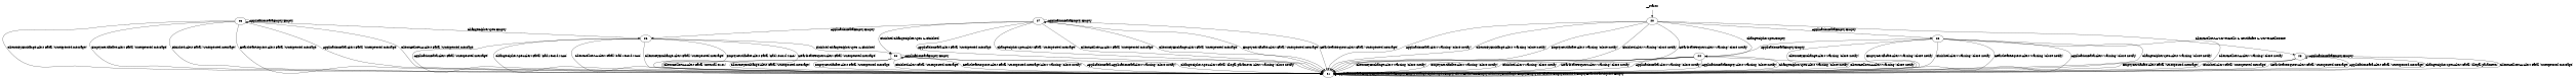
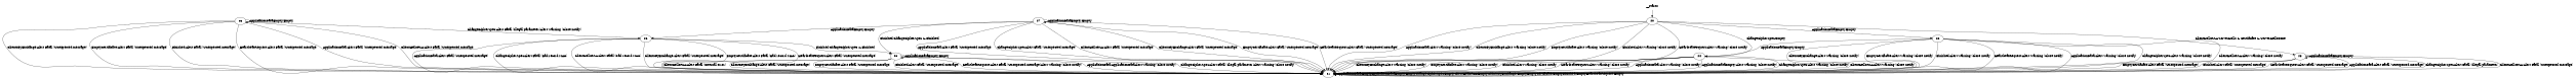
  digraph {
    n1 [label=s0]
    n2 [label=s1]
    n3 [label=s2]
    n4 [label=s3]
    n5 [label=s4]
    n6 [label=s5]
    n7 [label=s6]
    n8 [label=s8]
    n9 [label=s7]
    __start0 [shape=none]
    n1 -> n2 [label="ApplicationData/Alert Warning (Close notify)"]
    n1 -> n2 [label="ClientKeyExchange/Alert Warning (Close notify)"]
    n1 -> n2 [label="EmptyCertificate/Alert Warning (Close notify)"]
    n1 -> n2 [label="Finished/Alert Warning (Close notify)"]
    n1 -> n2 [label="HeartbeatRequest/Alert Warning (Close notify)"]
    n1 -> n3 [label="ApplicationDataEmpty/Empty"]
    n1 -> n4 [label="ClientHelloRSA/ServerHello & Certificate & ServerHelloDone"]
    n1 -> n5 [label="ChangeCipherSpec/Empty"]
    n2 -> n2 [label="ApplicationData/Empty"]
    n2 -> n2 [label="ApplicationDataEmpty/Empty"]
    n2 -> n2 [label="ChangeCipherSpec/Empty"]
    n2 -> n2 [label="ClientHelloRSA/Empty"]
    n2 -> n2 [label="ClientKeyExchange/Empty"]
    n2 -> n2 [label="EmptyCertificate/Empty"]
    n2 -> n2 [label="Finished/Empty"]
    n2 -> n2 [label="HeartbeatRequest/Empty"]
    n3 -> n2 [label="ApplicationData/Alert Warning (Close notify)"]
    n3 -> n2 [label="ChangeCipherSpec/Alert Warning (Close notify)"]
    n3 -> n2 [label="ClientHelloRSA/Alert Warning (Close notify)"]
    n3 -> n2 [label="ClientKeyExchange/Alert Warning (Close notify)"]
    n3 -> n2 [label="EmptyCertificate/Alert Warning (Close notify)"]
    n3 -> n2 [label="Finished/Alert Warning (Close notify)"]
    n3 -> n2 [label="HeartbeatRequest/Alert Warning (Close notify)"]
    n3 -> n5 [label="ApplicationDataEmpty/Empty"]
    n4 -> n2 [label="ApplicationData/Alert Fatal (Unexpected message)"]
    n4 -> n2 [label="ChangeCipherSpec/Alert Fatal (Illegal parameter)"]
    n4 -> n2 [label="ClientHelloRSA/Alert Fatal (Unexpected message)"]
    n4 -> n2 [label="EmptyCertificate/Alert Fatal (Unexpected message)"]
    n4 -> n2 [label="Finished/Alert Fatal (Unexpected message)"]
    n4 -> n2 [label="HeartbeatRequest/Alert Fatal (Unexpected message)"]
    n4 -> n4 [label="ApplicationDataEmpty/Empty"]
    n5 -> n2 [label="ApplicationData/Alert Warning (Close notify)"]
    n5 -> n2 [label="ApplicationDataEmpty/Alert Warning (Close notify)"]
    n5 -> n2 [label="ChangeCipherSpec/Alert Warning (Close notify)"]
    n5 -> n2 [label="ClientHelloRSA/Alert Warning (Close notify)"]
    n5 -> n2 [label="ClientKeyExchange/Alert Warning (Close notify)"]
    n5 -> n2 [label="EmptyCertificate/Alert Warning (Close notify)"]
    n5 -> n2 [label="Finished/Alert Warning (Close notify)"]
    n5 -> n2 [label="HeartbeatRequest/Alert Warning (Close notify)"]
    n6 -> n2 [label="ApplicationData/Alert Fatal (Unexpected message)"]
    n6 -> n2 [label="ClientHelloRSA/Alert Fatal (Unexpected message)"]
    n6 -> n2 [label="ClientKeyExchange/Alert Fatal (Unexpected message)"]
    n6 -> n2 [label="EmptyCertificate/Alert Fatal (Unexpected message)"]
    n6 -> n2 [label="Finished/Alert Fatal (Unexpected message)"]
    n6 -> n2 [label="HeartbeatRequest/Alert Fatal (Unexpected message)"]
    n6 -> n6 [label="ApplicationDataEmpty/Empty"]
-   n6 -> n7 [label="ChangeCipherSpec/Empty"]
+   n6 -> n7 [label="ChangeCipherSpec/Alert Fatal (Illegal parameter)Alert Warning (Close notify)"]
    n7 -> n2 [label="ApplicationData/Alert Fatal (Unexpected message)"]
    n7 -> n2 [label="ChangeCipherSpec/Alert Fatal (Bad record MAC)"]
    n7 -> n2 [label="ClientHelloRSA/Alert Fatal (Bad record MAC)"]
    n7 -> n2 [label="ClientKeyExchange/Alert Fatal (Unexpected message)"]
    n7 -> n2 [label="EmptyCertificate/Alert Fatal (Bad record MAC)"]
    n7 -> n2 [label="HeartbeatRequest/Alert Fatal (Unexpected message)"]
    n7 -> n8 [label="Finished/ChangeCipherSpec & Finished"]
    n8 -> n2 [label="ApplicationData/ApplicationDataAlert Warning (Close notify)"]
    n8 -> n2 [label="ChangeCipherSpec/Alert Fatal (Illegal parameter)Alert Warning (Close notify)"]
    n8 -> n2 [label="ClientHelloRSA/Alert Fatal (Internal error)"]
    n8 -> n2 [label="ClientKeyExchange/Alert Fatal (Unexpected message)"]
    n8 -> n2 [label="EmptyCertificate/Alert Fatal (Unexpected message)"]
    n8 -> n2 [label="Finished/Alert Fatal (Unexpected message)"]
    n8 -> n2 [label="HeartbeatRequest/Alert Fatal (Unexpected message)Alert Warning (Close notify)"]
    n8 -> n8 [label="ApplicationDataEmpty/Empty"]
    n9 -> n2 [label="ApplicationData/Alert Fatal (Unexpected message)"]
    n9 -> n2 [label="ChangeCipherSpec/Alert Fatal (Unexpected message)"]
    n9 -> n2 [label="ClientHelloRSA/Alert Fatal (Unexpected message)"]
    n9 -> n2 [label="ClientKeyExchange/Alert Fatal (Unexpected message)"]
    n9 -> n2 [label="EmptyCertificate/Alert Fatal (Unexpected message)"]
    n9 -> n2 [label="HeartbeatRequest/Alert Fatal (Unexpected message)"]
    n9 -> n7 [label="ApplicationDataEmpty/Empty"]
    n9 -> n8 [label="Finished/ChangeCipherSpec & Finished"]
    n9 -> n9 [label="ApplicationDataEmpty/Empty"]
    __start0 -> n1
  }
